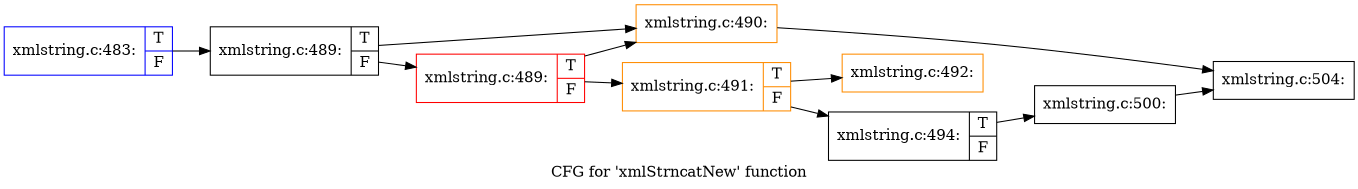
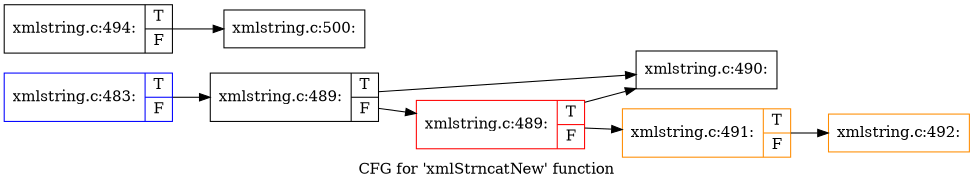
  digraph {
    label="CFG for 'xmlStrncatNew' function"
    rankdir=LR
    node [color=black shape=record]
    n1 [color=blue label="{xmlstring.c:483:|{<s0>T|<s1>F}}"]
    n2 [label="{xmlstring.c:489:|{<s0>T|<s1>F}}"]
-   n3 [color=darkorange label="{xmlstring.c:490:}"]
+   n3 [label="{xmlstring.c:490:}"]
    n4 [color=red label="{xmlstring.c:489:|{<s0>T|<s1>F}}"]
-   n5 [label="{xmlstring.c:504:}"]
    n6 [color=darkorange label="{xmlstring.c:491:|{<s0>T|<s1>F}}"]
    n7 [color=darkorange label="{xmlstring.c:492:}"]
    n8 [label="{xmlstring.c:494:|{<s0>T|<s1>F}}"]
    n9 [label="{xmlstring.c:500:}"]
    n1 -> n2
    n2 -> n3
    n2 -> n4
-   n3 -> n5
    n4 -> n3
    n4 -> n6
    n6 -> n7
-   n6 -> n8
    n8 -> n9
-   n9 -> n5
  }
